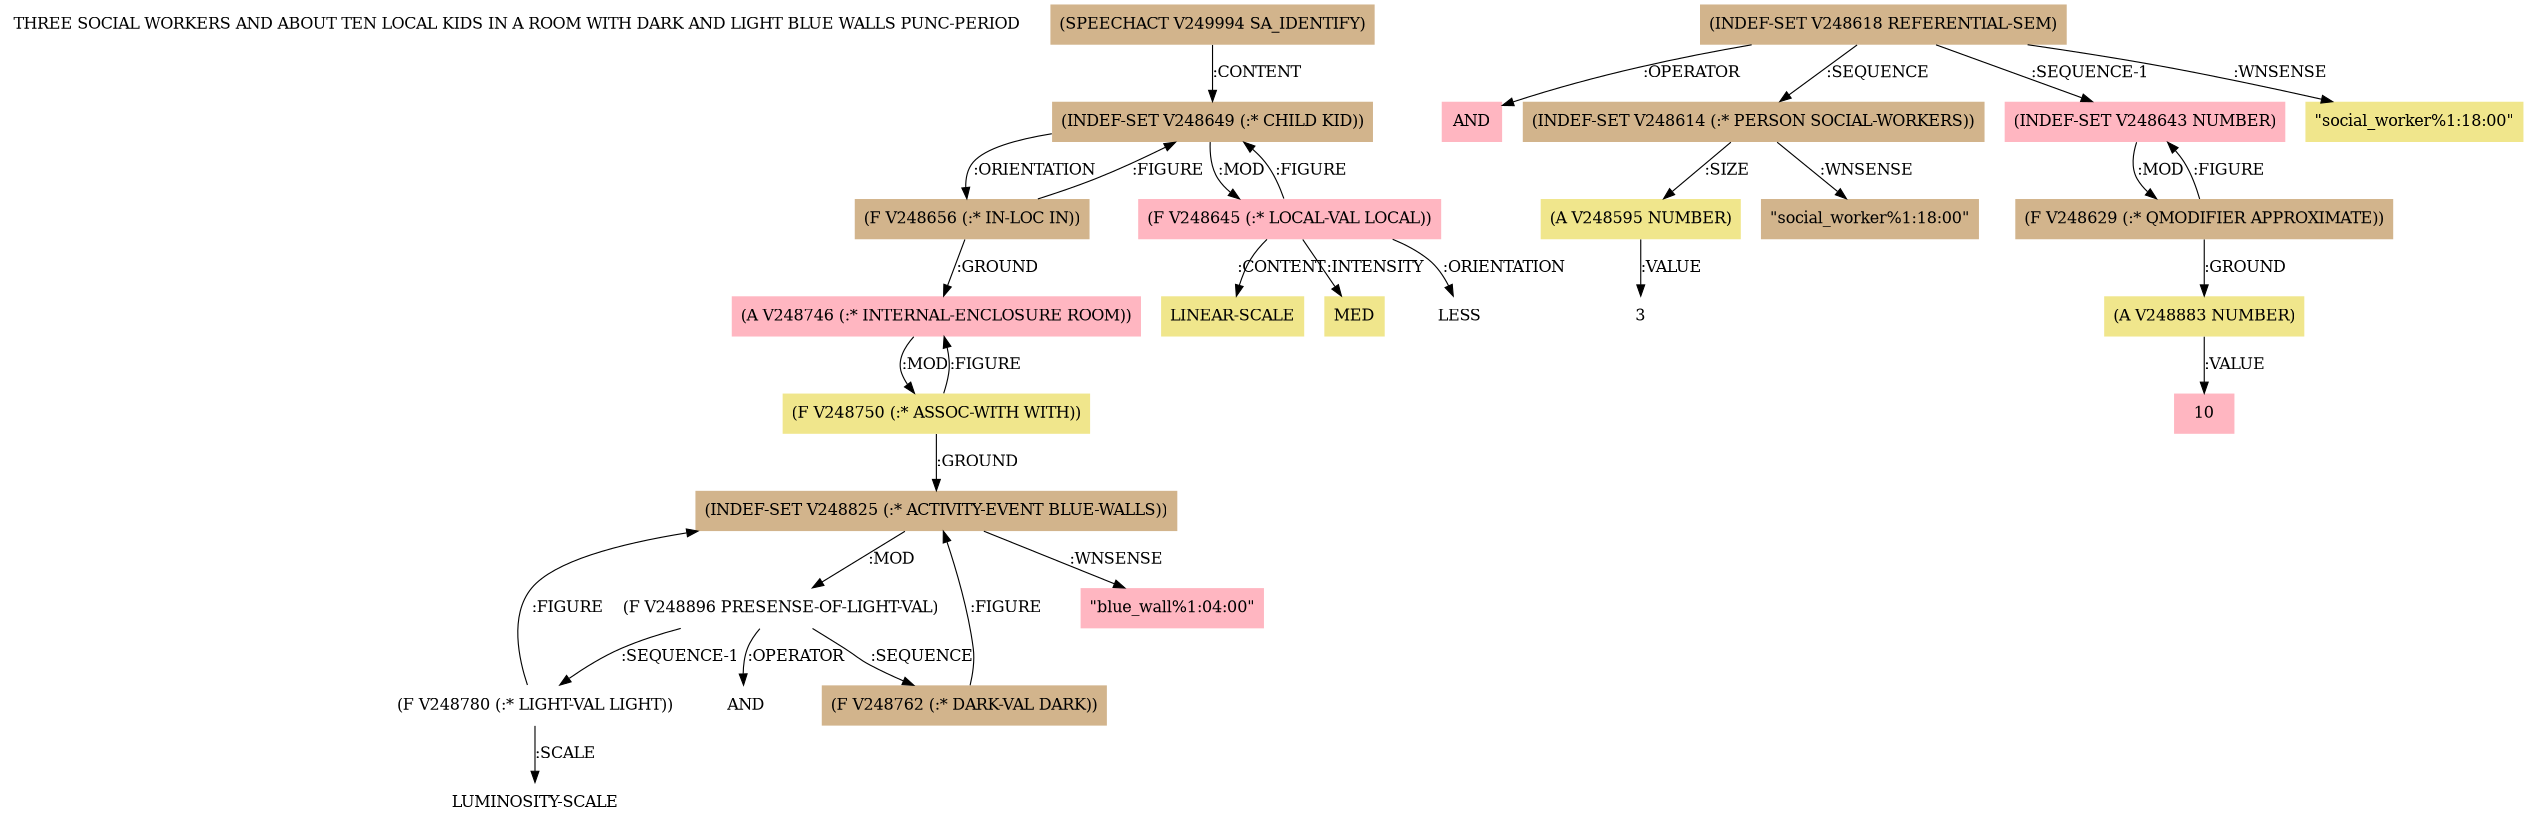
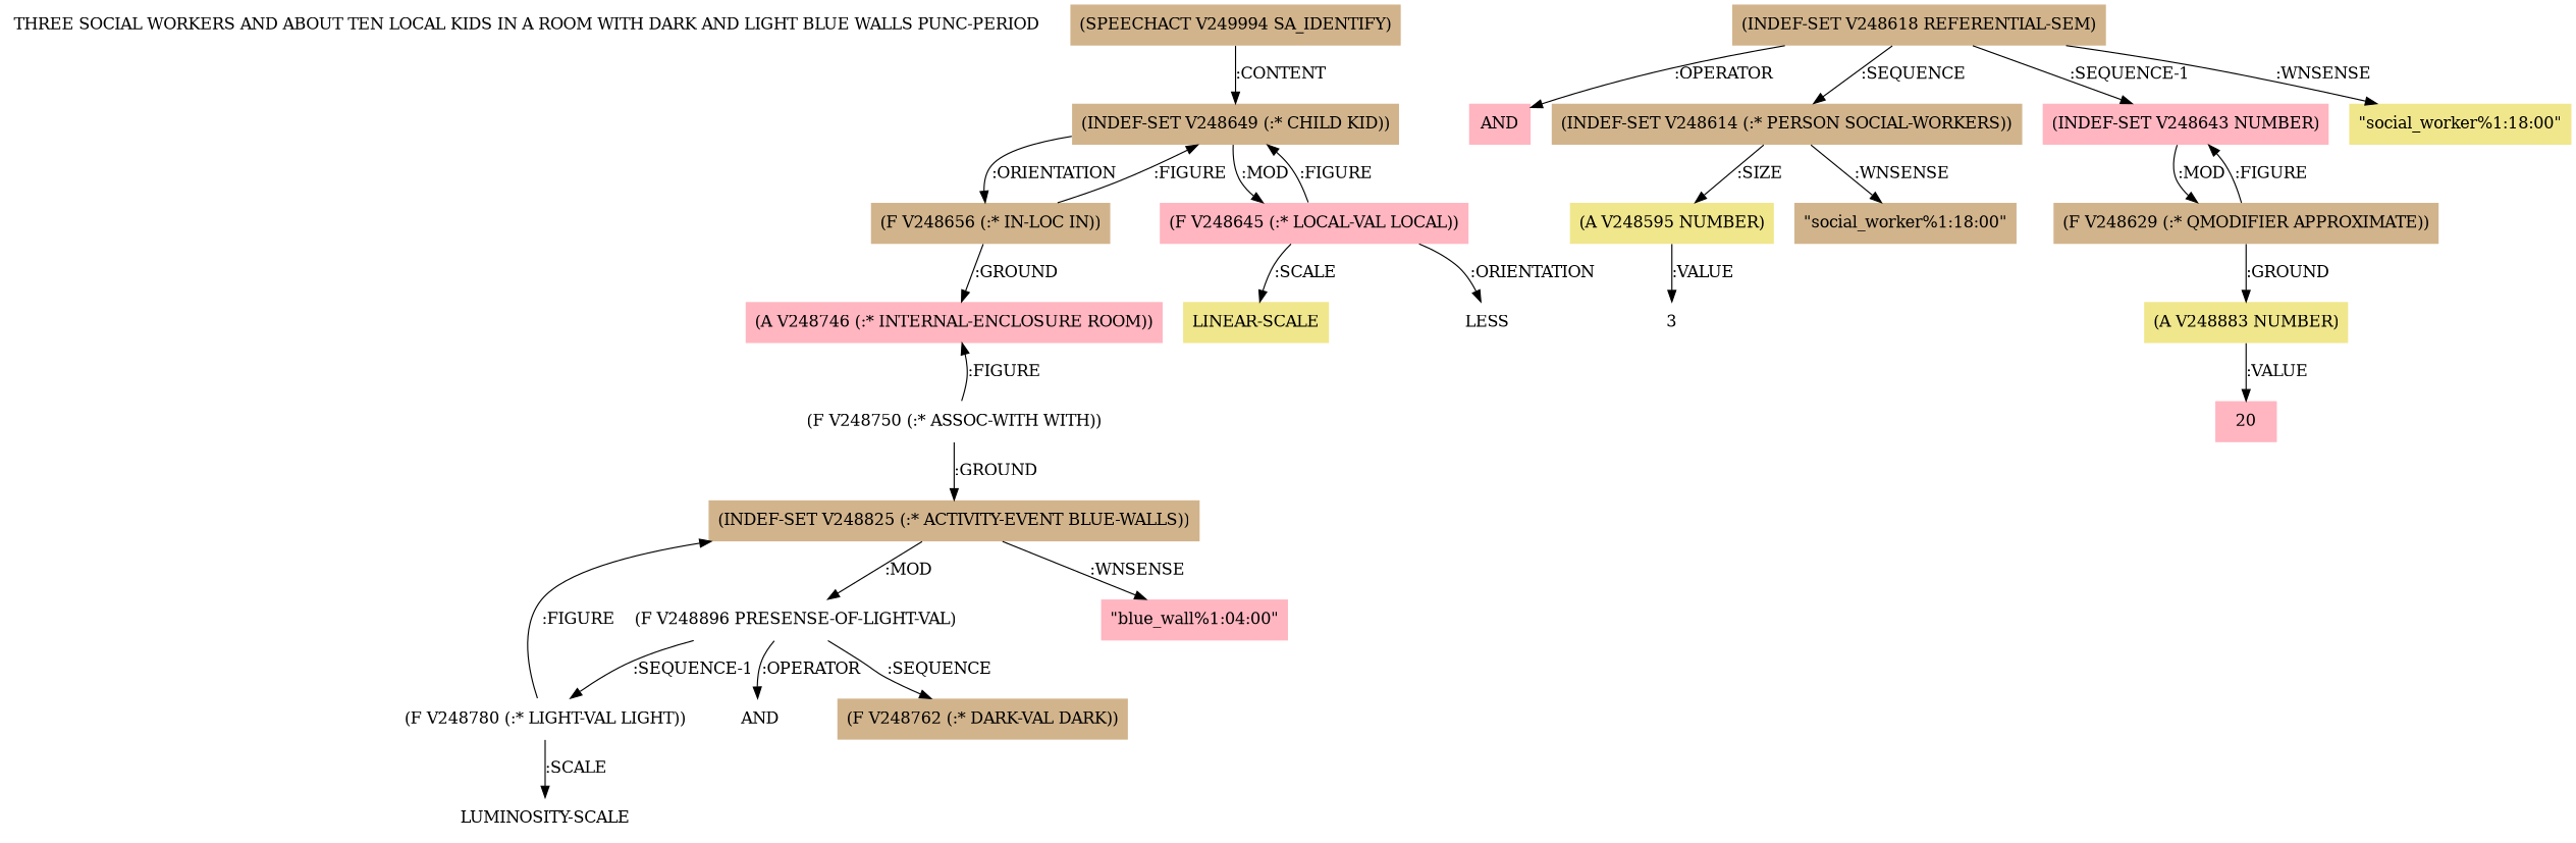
  digraph {
    node [color=brown fillcolor=tan shape=none style=filled]
    "THREE SOCIAL WORKERS AND ABOUT TEN LOCAL KIDS IN A ROOM WITH DARK AND LIGHT BLUE WALLS PUNC-PERIOD" [color=blue fillcolor=white]
    n2 [color=blue label="(SPEECHACT V249994 SA_IDENTIFY)"]
    n3 [label="(INDEF-SET V248649 (:* CHILD KID))"]
    n4 [label="(F V248656 (:* IN-LOC IN))"]
    n5 [fillcolor=lightpink label="(F V248645 (:* LOCAL-VAL LOCAL))"]
    n6 [color=blue fillcolor=lightpink label="(A V248746 (:* INTERNAL-ENCLOSURE ROOM))"]
    n7 [fillcolor=khaki label="LINEAR-SCALE"]
-   n8 [fillcolor=khaki label=MED]
    n9 [fillcolor=white label=LESS]
-   n10 [color=blue fillcolor=khaki label="(F V248750 (:* ASSOC-WITH WITH))"]
+   n10 [color=blue fillcolor=white label="(F V248750 (:* ASSOC-WITH WITH))"]
    n11 [color=blue label="(INDEF-SET V248825 (:* ACTIVITY-EVENT BLUE-WALLS))"]
    n12 [color=blue fillcolor=white label="(F V248896 PRESENSE-OF-LIGHT-VAL)"]
    n13 [fillcolor=lightpink label="\"blue_wall%1:04:00\""]
    n14 [label="(F V248762 (:* DARK-VAL DARK))"]
    n15 [color=blue fillcolor=white label="(F V248780 (:* LIGHT-VAL LIGHT))"]
    n16 [fillcolor=white label=AND]
    n17 [color=blue fillcolor=white label="LUMINOSITY-SCALE"]
    n18 [label="(INDEF-SET V248618 REFERENTIAL-SEM)"]
    n19 [fillcolor=lightpink label=AND]
    n20 [label="(INDEF-SET V248614 (:* PERSON SOCIAL-WORKERS))"]
    n21 [color=blue fillcolor=lightpink label="(INDEF-SET V248643 NUMBER)"]
    n22 [color=blue fillcolor=khaki label="\"social_worker%1:18:00\""]
    n23 [color=blue fillcolor=khaki label="(A V248595 NUMBER)"]
    n24 [label="\"social_worker%1:18:00\""]
    n25 [label="(F V248629 (:* QMODIFIER APPROXIMATE))"]
    n26 [fillcolor=white label=3]
    n27 [color=blue fillcolor=khaki label="(A V248883 NUMBER)"]
-   n28 [fillcolor=lightpink label=10]
+   n28 [fillcolor=lightpink label=20]
    n2 -> n3 [label=":CONTENT"]
    n3 -> n4 [label=":ORIENTATION"]
    n3 -> n5 [label=":MOD"]
    n4 -> n3 [label=":FIGURE"]
    n4 -> n6 [label=":GROUND"]
    n5 -> n3 [label=":FIGURE"]
-   n5 -> n7 [label=":CONTENT"]
-   n5 -> n8 [label=":INTENSITY"]
+   n5 -> n7 [label=":SCALE"]
    n5 -> n9 [label=":ORIENTATION"]
-   n6 -> n10 [label=":MOD"]
    n10 -> n6 [label=":FIGURE"]
    n10 -> n11 [label=":GROUND"]
    n11 -> n12 [label=":MOD"]
    n11 -> n13 [label=":WNSENSE"]
    n12 -> n14 [label=":SEQUENCE"]
    n12 -> n15 [label=":SEQUENCE-1"]
    n12 -> n16 [label=":OPERATOR"]
-   n14 -> n11 [label=":FIGURE"]
    n15 -> n11 [label=":FIGURE"]
    n15 -> n17 [label=":SCALE"]
    n18 -> n19 [label=":OPERATOR"]
    n18 -> n20 [label=":SEQUENCE"]
    n18 -> n21 [label=":SEQUENCE-1"]
    n18 -> n22 [label=":WNSENSE"]
    n20 -> n23 [label=":SIZE"]
    n20 -> n24 [label=":WNSENSE"]
    n21 -> n25 [label=":MOD"]
    n23 -> n26 [label=":VALUE"]
    n25 -> n21 [label=":FIGURE"]
    n25 -> n27 [label=":GROUND"]
    n27 -> n28 [label=":VALUE"]
  }
